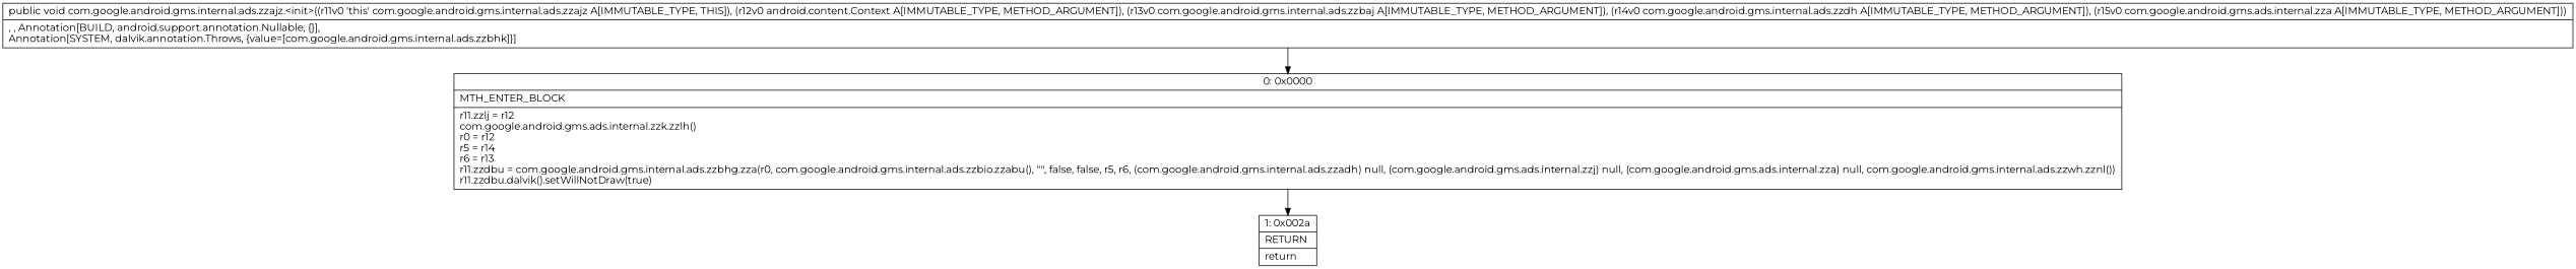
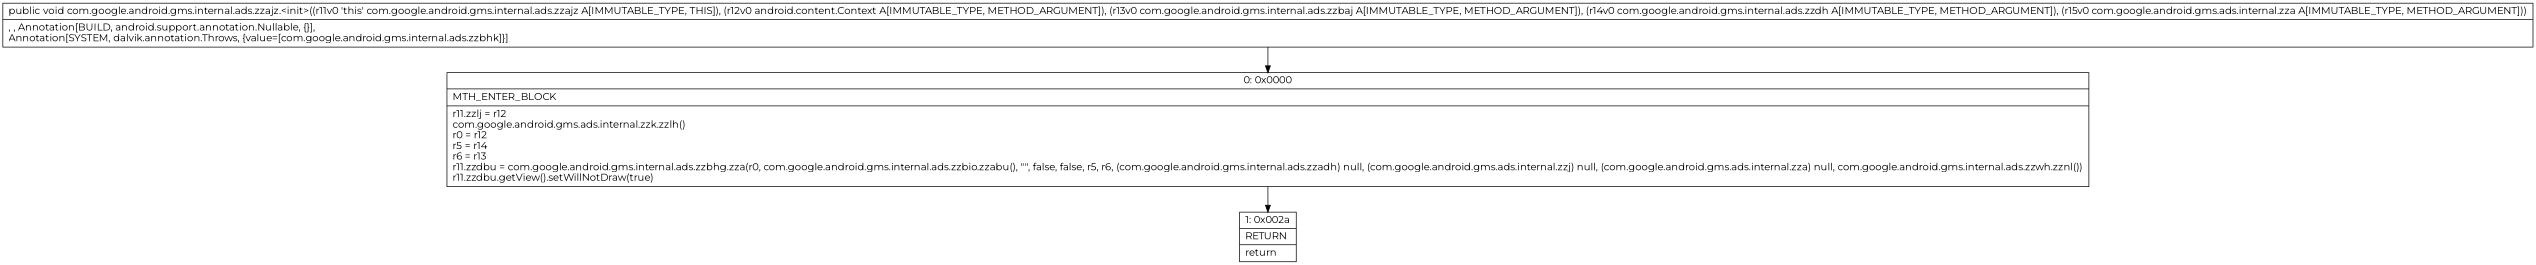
  digraph {
    fontname=Montserrat
    node [shape=record fontname=Montserrat]
    edge [fontname=Montserrat]
-   n1 [label="{0\:\ 0x0000|MTH_ENTER_BLOCK\l|r11.zzlj = r12\lcom.google.android.gms.ads.internal.zzk.zzlh()\lr0 = r12\lr5 = r14\lr6 = r13\lr11.zzdbu = com.google.android.gms.internal.ads.zzbhg.zza(r0, com.google.android.gms.internal.ads.zzbio.zzabu(), \"\", false, false, r5, r6, (com.google.android.gms.internal.ads.zzadh) null, (com.google.android.gms.ads.internal.zzj) null, (com.google.android.gms.ads.internal.zza) null, com.google.android.gms.internal.ads.zzwh.zznl())\lr11.zzdbu.dalvik().setWillNotDraw(true)\l}"]
+   n1 [label="{0\:\ 0x0000|MTH_ENTER_BLOCK\l|r11.zzlj = r12\lcom.google.android.gms.ads.internal.zzk.zzlh()\lr0 = r12\lr5 = r14\lr6 = r13\lr11.zzdbu = com.google.android.gms.internal.ads.zzbhg.zza(r0, com.google.android.gms.internal.ads.zzbio.zzabu(), \"\", false, false, r5, r6, (com.google.android.gms.internal.ads.zzadh) null, (com.google.android.gms.ads.internal.zzj) null, (com.google.android.gms.ads.internal.zza) null, com.google.android.gms.internal.ads.zzwh.zznl())\lr11.zzdbu.getView().setWillNotDraw(true)\l}"]
    n2 [label="{1\:\ 0x002a|RETURN\l|return\l}"]
    n3 [label="{public void com.google.android.gms.internal.ads.zzajz.\<init\>((r11v0 'this' com.google.android.gms.internal.ads.zzajz A[IMMUTABLE_TYPE, THIS]), (r12v0 android.content.Context A[IMMUTABLE_TYPE, METHOD_ARGUMENT]), (r13v0 com.google.android.gms.internal.ads.zzbaj A[IMMUTABLE_TYPE, METHOD_ARGUMENT]), (r14v0 com.google.android.gms.internal.ads.zzdh A[IMMUTABLE_TYPE, METHOD_ARGUMENT]), (r15v0 com.google.android.gms.ads.internal.zza A[IMMUTABLE_TYPE, METHOD_ARGUMENT]))  | , , Annotation[BUILD, android.support.annotation.Nullable, \{\}], \lAnnotation[SYSTEM, dalvik.annotation.Throws, \{value=[com.google.android.gms.internal.ads.zzbhk]\}]\l}"]
    n1 -> n2
    n3 -> n1
  }
